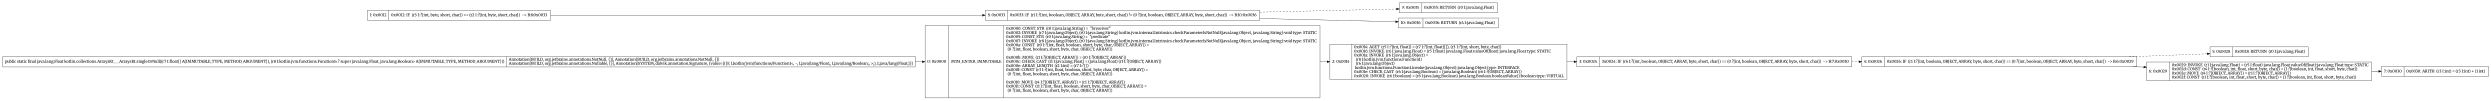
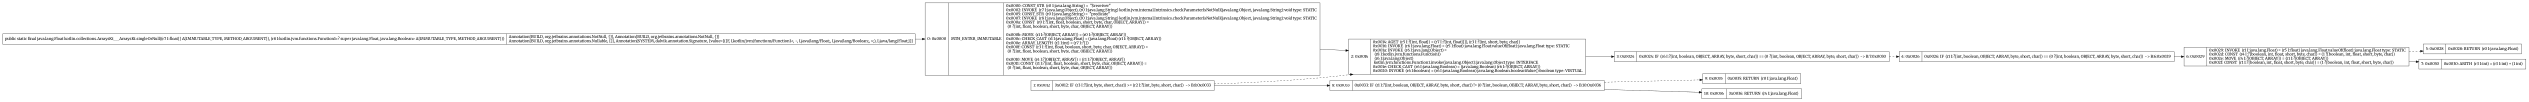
  digraph {
    fontname=Merriweather
    rankdir=LR
    node [fontname=Merriweather shape=record]
    edge [fontname=Merriweather]
    n1 [label="{0\:\ 0x0000|MTH_ENTER_IMMUTABLE\l|0x0000: CONST_STR  (r0 I:java.lang.String) =  \"$receiver\" \l0x0002: INVOKE  (r7 I:java.lang.Object), (r0 I:java.lang.String) kotlin.jvm.internal.Intrinsics.checkParameterIsNotNull(java.lang.Object, java.lang.String):void type: STATIC \l0x0005: CONST_STR  (r0 I:java.lang.String) =  \"predicate\" \l0x0007: INVOKE  (r8 I:java.lang.Object), (r0 I:java.lang.String) kotlin.jvm.internal.Intrinsics.checkParameterIsNotNull(java.lang.Object, java.lang.String):void type: STATIC \l0x000a: CONST  (r0 I:?[int, float, boolean, short, byte, char, OBJECT, ARRAY]) = \l  (0 ?[int, float, boolean, short, byte, char, OBJECT, ARRAY])\l \l0x000b: MOVE  (r1 I:?[OBJECT, ARRAY]) = (r0 I:?[OBJECT, ARRAY]) \l0x000c: CHECK_CAST  (r1 I:java.lang.Float) = (java.lang.Float) (r1 I:?[OBJECT, ARRAY]) \l0x000e: ARRAY_LENGTH  (r2 I:int) = (r7 I:?[]) \l0x000f: CONST  (r3 I:?[int, float, boolean, short, byte, char, OBJECT, ARRAY]) = \l  (0 ?[int, float, boolean, short, byte, char, OBJECT, ARRAY])\l \l0x0010: MOVE  (r4 I:?[OBJECT, ARRAY]) = (r1 I:?[OBJECT, ARRAY]) \l0x0011: CONST  (r1 I:?[int, float, boolean, short, byte, char, OBJECT, ARRAY]) = \l  (0 ?[int, float, boolean, short, byte, char, OBJECT, ARRAY])\l \l}"]
    n2 [label="{2\:\ 0x0014|0x0014: AGET  (r5 I:?[int, float]) = (r7 I:?[int, float][]), (r3 I:?[int, short, byte, char]) \l0x0016: INVOKE  (r6 I:java.lang.Float) = (r5 I:float) java.lang.Float.valueOf(float):java.lang.Float type: STATIC \l0x001a: INVOKE  (r6 I:java.lang.Object) = \l  (r8 I:kotlin.jvm.functions.Function1)\l  (r6 I:java.lang.Object)\l kotlin.jvm.functions.Function1.invoke(java.lang.Object):java.lang.Object type: INTERFACE \l0x001e: CHECK_CAST  (r6 I:java.lang.Boolean) = (java.lang.Boolean) (r6 I:?[OBJECT, ARRAY]) \l0x0020: INVOKE  (r6 I:boolean) = (r6 I:java.lang.Boolean) java.lang.Boolean.booleanValue():boolean type: VIRTUAL \l}"]
    n3 [label="{1\:\ 0x0012|0x0012: IF  (r3 I:?[int, byte, short, char]) \>= (r2 I:?[int, byte, short, char])  \-\> B:8:0x0033 \l}"]
    n4 [label="{8\:\ 0x0033|0x0033: IF  (r1 I:?[int, boolean, OBJECT, ARRAY, byte, short, char]) != (0 ?[int, boolean, OBJECT, ARRAY, byte, short, char])  \-\> B:10:0x0036 \l}"]
    n5 [label="{3\:\ 0x0024|0x0024: IF  (r6 I:?[int, boolean, OBJECT, ARRAY, byte, short, char]) == (0 ?[int, boolean, OBJECT, ARRAY, byte, short, char])  \-\> B:7:0x0030 \l}"]
    n6 [label="{9\:\ 0x0035|0x0035: RETURN  (r0 I:java.lang.Float) \l}"]
    n7 [label="{10\:\ 0x0036|0x0036: RETURN  (r4 I:java.lang.Float) \l}"]
    n8 [label="{4\:\ 0x0026|0x0026: IF  (r1 I:?[int, boolean, OBJECT, ARRAY, byte, short, char]) == (0 ?[int, boolean, OBJECT, ARRAY, byte, short, char])  \-\> B:6:0x0029 \l}"]
    n9 [label="{5\:\ 0x0028|0x0028: RETURN  (r0 I:java.lang.Float) \l}"]
    n10 [label="{6\:\ 0x0029|0x0029: INVOKE  (r1 I:java.lang.Float) = (r5 I:float) java.lang.Float.valueOf(float):java.lang.Float type: STATIC \l0x002d: CONST  (r4 I:?[boolean, int, float, short, byte, char]) = (1 ?[boolean, int, float, short, byte, char]) \l0x002e: MOVE  (r4 I:?[OBJECT, ARRAY]) = (r1 I:?[OBJECT, ARRAY]) \l0x002f: CONST  (r1 I:?[boolean, int, float, short, byte, char]) = (1 ?[boolean, int, float, short, byte, char]) \l}"]
    n11 [label="{7\:\ 0x0030|0x0030: ARITH  (r3 I:int) = (r3 I:int) + (1 int) \l}"]
    n12 [label="{public static final java.lang.Float kotlin.collections.ArraysKt___ArraysKt.singleOrNull((r7 I:float[] A[IMMUTABLE_TYPE, METHOD_ARGUMENT]), (r8 I:kotlin.jvm.functions.Function1\<? super java.lang.Float, java.lang.Boolean\> A[IMMUTABLE_TYPE, METHOD_ARGUMENT]))  | Annotation[BUILD, org.jetbrains.annotations.NotNull, \{\}], Annotation[BUILD, org.jetbrains.annotations.NotNull, \{\}]\lAnnotation[BUILD, org.jetbrains.annotations.Nullable, \{\}], Annotation[SYSTEM, dalvik.annotation.Signature, \{value=[([F, Lkotlin\/jvm\/functions\/Function1\<, \-, Ljava\/lang\/Float;, Ljava\/lang\/Boolean;, \>;), Ljava\/lang\/Float;]\}]\l}"]
    n1 -> n2
    n2 -> n5
+   n3 -> n2 [style=dashed]
    n3 -> n4
    n4 -> n6 [style=dashed]
    n4 -> n7
    n5 -> n8 [style=dashed]
-   n8 -> n9 [style=dashed]
+   n10 -> n9 [style=dashed]
    n8 -> n10
    n10 -> n11
    n12 -> n1
  }
